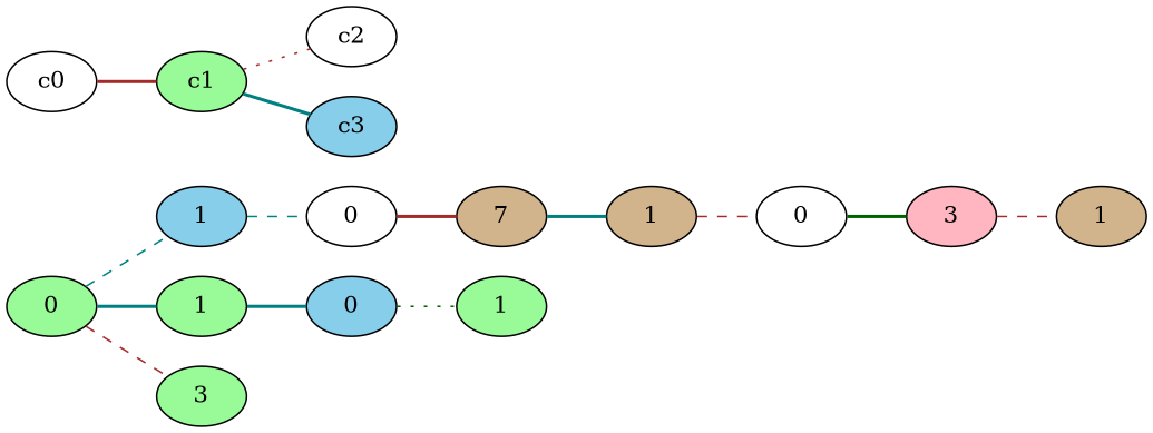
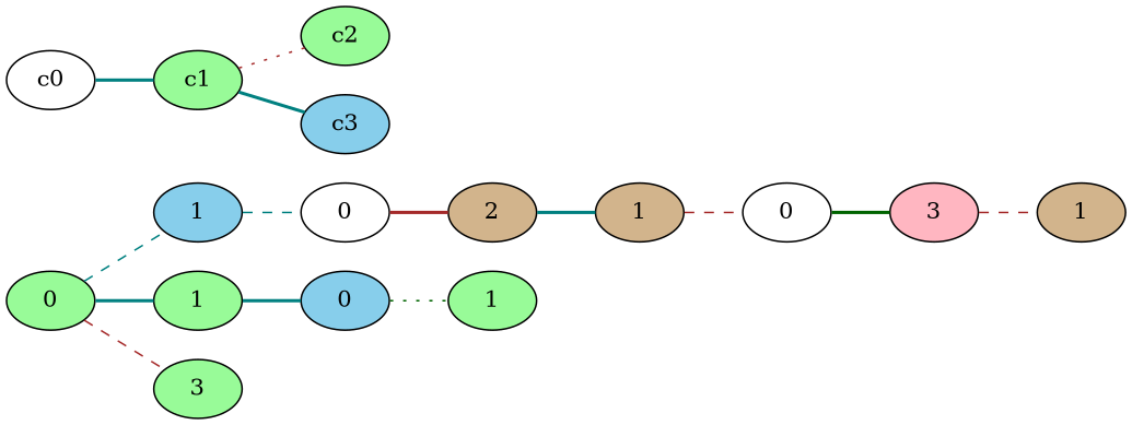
  graph {
    rankdir=LR
    node [fillcolor=palegreen style=filled]
    edge [color=teal style=bold]
    n1 [label=0]
    n2 [fillcolor=skyblue label=1]
    n3 [label=1]
    n4 [label=3]
    n5 [fillcolor=white label=0]
    n6 [fillcolor=skyblue label=0]
-   n7 [fillcolor=tan label=7]
+   n7 [fillcolor=tan label=2]
    n8 [fillcolor=tan label=1]
    n9 [fillcolor=white label=0]
    n10 [fillcolor=lightpink label=3]
    n11 [fillcolor=tan label=1]
    n12 [label=1]
    c0 [fillcolor=white]
    c1
-   c2 [fillcolor=white]
+   c2
    c3 [fillcolor=skyblue]
    n1 -- n2 [style=dashed]
    n1 -- n3
    n1 -- n4 [color=brown style=dashed]
    n2 -- n5 [style=dashed]
    n3 -- n6
    n5 -- n7 [color=brown]
    n6 -- n12 [color=darkgreen style=dotted]
    n7 -- n8
    n8 -- n9 [color=brown style=dashed]
    n9 -- n10 [color=darkgreen]
    n10 -- n11 [color=brown style=dashed]
-   c0 -- c1 [color=brown]
+   c0 -- c1
    c1 -- c2 [color=brown style=dotted]
    c1 -- c3
  }
